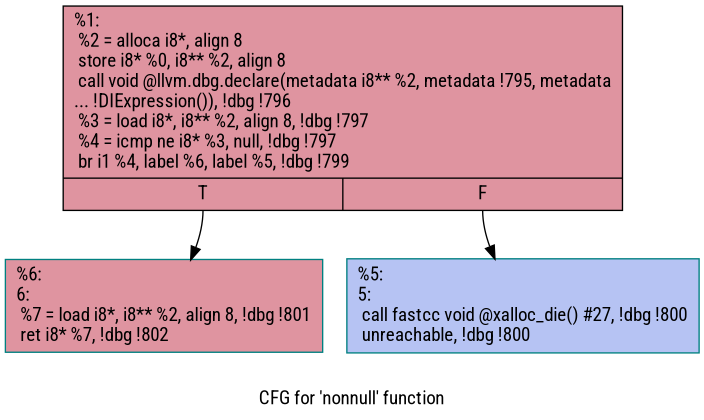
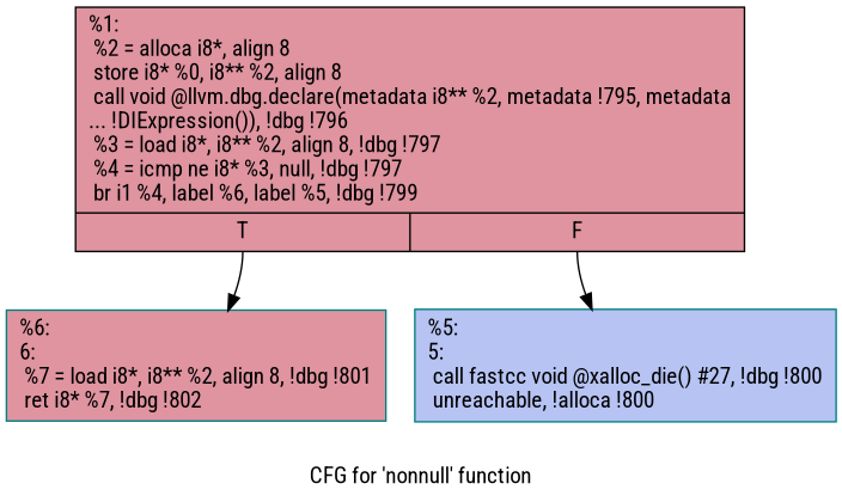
  digraph {
    label="CFG for 'nonnull' function"
    fontname="Roboto Condensed"
    node [color=teal fillcolor="#b70d2870" shape=record style=filled fontname="Roboto Condensed"]
    edge [fontname="Roboto Condensed"]
    n1 [color=black label="{%1:\l  %2 = alloca i8*, align 8\l  store i8* %0, i8** %2, align 8\l  call void @llvm.dbg.declare(metadata i8** %2, metadata !795, metadata\l... !DIExpression()), !dbg !796\l  %3 = load i8*, i8** %2, align 8, !dbg !797\l  %4 = icmp ne i8* %3, null, !dbg !797\l  br i1 %4, label %6, label %5, !dbg !799\l|{<s0>T|<s1>F}}"]
    n2 [label="{%6:\l6:                                                \l  %7 = load i8*, i8** %2, align 8, !dbg !801\l  ret i8* %7, !dbg !802\l}"]
-   n3 [fillcolor="#5977e370" label="{%5:\l5:                                                \l  call fastcc void @xalloc_die() #27, !dbg !800\l  unreachable, !dbg !800\l}"]
+   n3 [fillcolor="#5977e370" label="{%5:\l5:                                                \l  call fastcc void @xalloc_die() #27, !dbg !800\l  unreachable, !alloca !800\l}"]
    n1 -> n2 [tailport=s0]
    n1 -> n3 [tailport=s1]
  }
